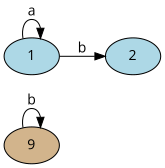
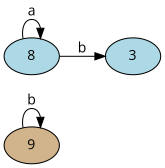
  digraph {
    d2tdocpreamble="\usetikzlibrary{automata}"
    d2tfigpreamble="\tikzstyle{every state}= [ draw=blue!50,very thick,fill=blue!20]  \tikzstyle{auto}= [fill=white]"
    fontname="Open Sans"
    rankdir=LR
    ranksep=0.5
    node [fillcolor=lightblue fontname="Open Sans" style="state,filled"]
    edge [fontname="Open Sans" lblstyle=auto topath="loop above"]
    n1 [fillcolor=tan label=9]
-   n2 [label=1]
-   n3 [label=2 style="state, initial, accepting,filled"]
+   n2 [label=8]
+   n3 [label=3 style="state, initial, accepting,filled"]
    n1 -> n1 [label=b]
    n2 -> n2 [label=a]
    n2 -> n3 [label=b topath="bend right"]
  }
